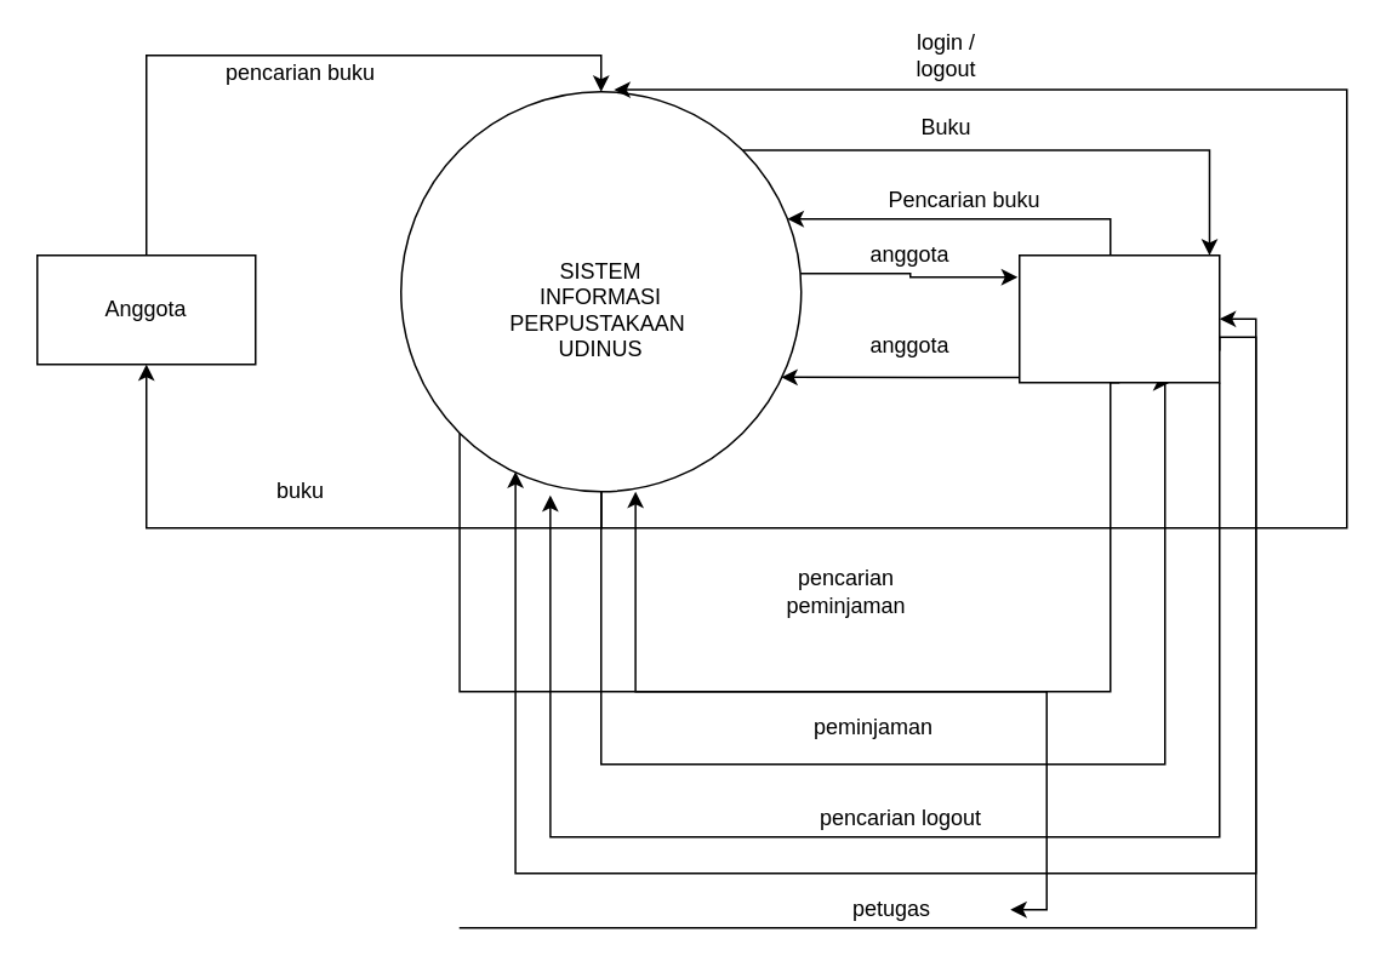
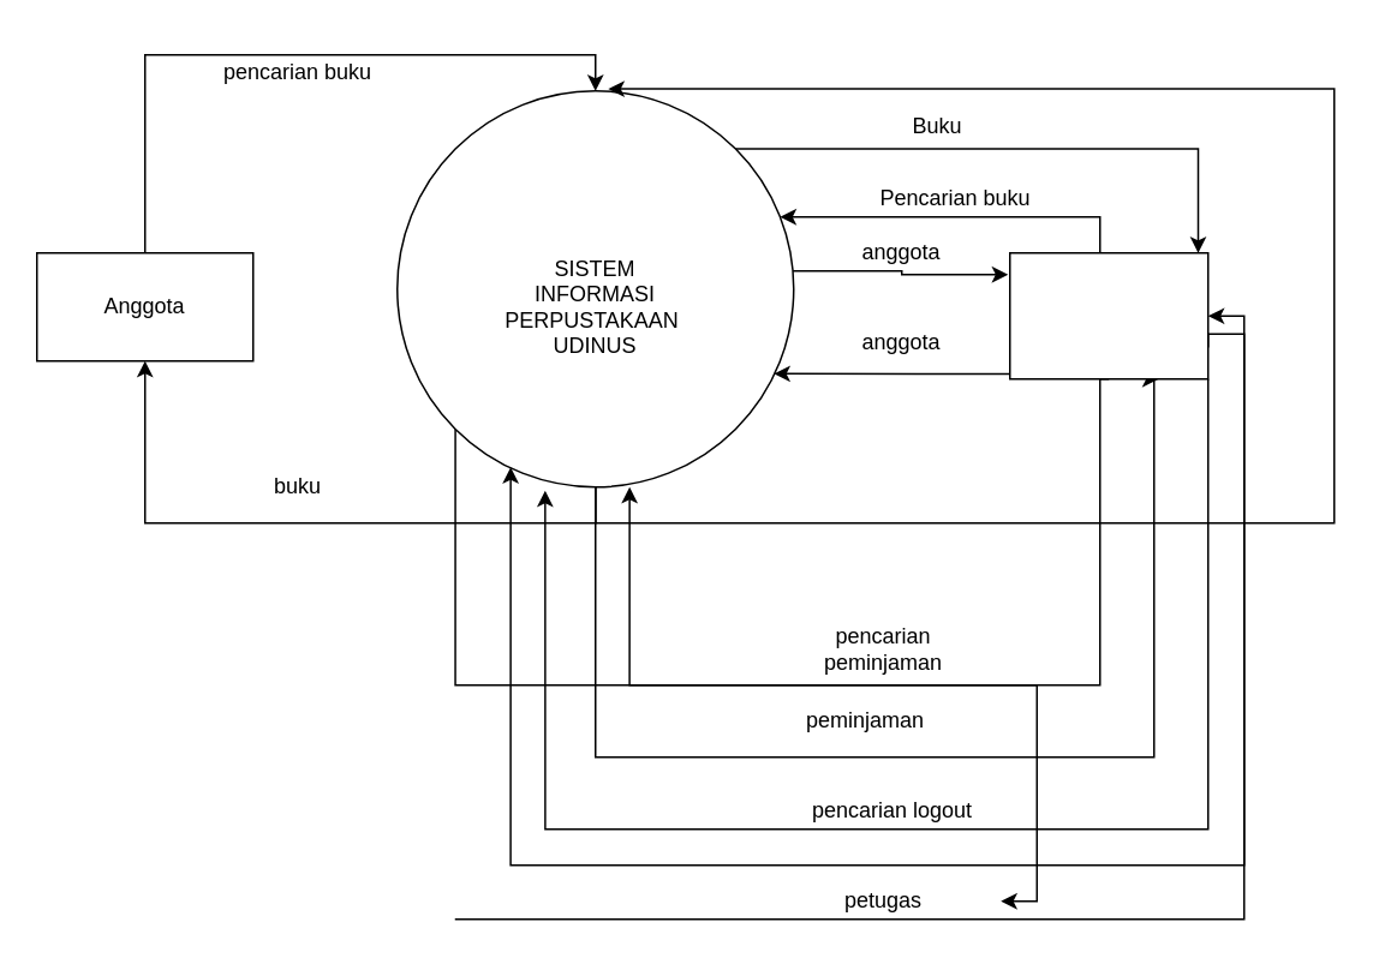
  <mxCell id="0" />
  <mxCell id="1" parent="0" />
  <mxCell id="2" style="edgeStyle=orthogonalEdgeStyle;rounded=0;orthogonalLoop=1;jettySize=auto;html=1;entryX=0.5;entryY=0;entryDx=0;entryDy=0;" edge="1" parent="1" source="3" target="9"><mxGeometry relative="1" as="geometry"><Array as="points"><mxPoint x="80" y="30" /><mxPoint x="330" y="30" /></Array></mxGeometry></mxCell>
  <mxCell id="3" value="" style="rounded=0;whiteSpace=wrap;html=1;" vertex="1" parent="1"><mxGeometry x="20" y="140" width="120" height="60" as="geometry" /></mxCell>
  <mxCell id="4" style="edgeStyle=orthogonalEdgeStyle;rounded=0;orthogonalLoop=1;jettySize=auto;html=1;entryX=0.5;entryY=1;entryDx=0;entryDy=0;" edge="1" parent="1" source="9" target="3"><mxGeometry relative="1" as="geometry"><Array as="points"><mxPoint x="330" y="290" /><mxPoint x="80" y="290" /></Array></mxGeometry></mxCell>
  <mxCell id="5" style="edgeStyle=orthogonalEdgeStyle;rounded=0;orthogonalLoop=1;jettySize=auto;html=1;exitX=0;exitY=1;exitDx=0;exitDy=0;entryX=1;entryY=0.5;entryDx=0;entryDy=0;" edge="1" parent="1" source="27" target="15"><mxGeometry relative="1" as="geometry"><Array as="points"><mxPoint x="252" y="510" /><mxPoint x="690" y="510" /><mxPoint x="690" y="170" /></Array></mxGeometry></mxCell>
  <mxCell id="6" style="edgeStyle=orthogonalEdgeStyle;rounded=0;orthogonalLoop=1;jettySize=auto;html=1;exitX=1;exitY=0;exitDx=0;exitDy=0;entryX=0.95;entryY=0;entryDx=0;entryDy=0;entryPerimeter=0;" edge="1" parent="1" source="9" target="15"><mxGeometry relative="1" as="geometry" /></mxCell>
  <mxCell id="7" style="edgeStyle=orthogonalEdgeStyle;rounded=0;orthogonalLoop=1;jettySize=auto;html=1;entryX=0.75;entryY=1;entryDx=0;entryDy=0;" edge="1" parent="1" source="9" target="15"><mxGeometry relative="1" as="geometry"><Array as="points"><mxPoint x="330" y="420" /><mxPoint x="640" y="420" /></Array></mxGeometry></mxCell>
  <mxCell id="8" style="edgeStyle=orthogonalEdgeStyle;rounded=0;orthogonalLoop=1;jettySize=auto;html=1;entryX=-0.009;entryY=0.171;entryDx=0;entryDy=0;entryPerimeter=0;" edge="1" parent="1" source="9" target="15"><mxGeometry relative="1" as="geometry"><Array as="points"><mxPoint x="500" y="150" /><mxPoint x="500" y="152" /></Array></mxGeometry></mxCell>
  <mxCell id="9" value="" style="ellipse;whiteSpace=wrap;html=1;aspect=fixed;" vertex="1" parent="1"><mxGeometry x="220" y="50" width="220" height="220" as="geometry" /></mxCell>
  <mxCell id="10" style="edgeStyle=orthogonalEdgeStyle;rounded=0;orthogonalLoop=1;jettySize=auto;html=1;exitX=0.5;exitY=0;exitDx=0;exitDy=0;" edge="1" parent="1" source="15" target="9"><mxGeometry relative="1" as="geometry"><Array as="points"><mxPoint x="610" y="120" /></Array></mxGeometry></mxCell>
  <mxCell id="11" style="edgeStyle=orthogonalEdgeStyle;rounded=0;orthogonalLoop=1;jettySize=auto;html=1;exitX=1;exitY=0.75;exitDx=0;exitDy=0;entryX=0.286;entryY=0.95;entryDx=0;entryDy=0;entryPerimeter=0;" edge="1" parent="1" source="15" target="9"><mxGeometry relative="1" as="geometry"><Array as="points"><mxPoint x="690" y="185" /><mxPoint x="690" y="480" /><mxPoint x="283" y="480" /></Array></mxGeometry></mxCell>
  <mxCell id="12" style="edgeStyle=orthogonalEdgeStyle;rounded=0;orthogonalLoop=1;jettySize=auto;html=1;exitX=1;exitY=1;exitDx=0;exitDy=0;entryX=0.373;entryY=1.009;entryDx=0;entryDy=0;entryPerimeter=0;" edge="1" parent="1" source="15" target="9"><mxGeometry relative="1" as="geometry"><Array as="points"><mxPoint x="670" y="460" /><mxPoint x="302" y="460" /></Array></mxGeometry></mxCell>
  <mxCell id="13" style="edgeStyle=orthogonalEdgeStyle;rounded=0;orthogonalLoop=1;jettySize=auto;html=1;exitX=0.5;exitY=1;exitDx=0;exitDy=0;entryX=0.586;entryY=1;entryDx=0;entryDy=0;entryPerimeter=0;" edge="1" parent="1" source="15" target="9"><mxGeometry relative="1" as="geometry"><Array as="points"><mxPoint x="610" y="380" /><mxPoint x="349" y="380" /></Array></mxGeometry></mxCell>
  <mxCell id="14" style="edgeStyle=orthogonalEdgeStyle;rounded=0;orthogonalLoop=1;jettySize=auto;html=1;exitX=0;exitY=1;exitDx=0;exitDy=0;entryX=0.95;entryY=0.714;entryDx=0;entryDy=0;entryPerimeter=0;" edge="1" parent="1" source="15" target="9"><mxGeometry relative="1" as="geometry"><Array as="points"><mxPoint x="560" y="207" /></Array></mxGeometry></mxCell>
  <mxCell id="15" value="" style="rounded=0;whiteSpace=wrap;html=1;" vertex="1" parent="1"><mxGeometry x="560" y="140" width="110" height="70" as="geometry" /></mxCell>
  <mxCell id="16" style="edgeStyle=orthogonalEdgeStyle;rounded=0;orthogonalLoop=1;jettySize=auto;html=1;exitX=0.5;exitY=1;exitDx=0;exitDy=0;entryX=0.532;entryY=-0.005;entryDx=0;entryDy=0;entryPerimeter=0;" edge="1" parent="1" source="9" target="9"><mxGeometry relative="1" as="geometry"><Array as="points"><mxPoint x="330" y="290" /><mxPoint x="740" y="290" /><mxPoint x="740" y="49" /></Array></mxGeometry></mxCell>
  <mxCell id="17" value="Anggota" style="text;html=1;strokeColor=none;fillColor=none;align=center;verticalAlign=middle;whiteSpace=wrap;rounded=0;" vertex="1" parent="1"><mxGeometry x="60" y="160" width="40" height="20" as="geometry" /></mxCell>
  <mxCell id="18" value="SISTEM INFORMASI PERPUSTAKAAN&amp;nbsp;&lt;br&gt;UDINUS" style="text;html=1;strokeColor=none;fillColor=none;align=center;verticalAlign=middle;whiteSpace=wrap;rounded=0;" vertex="1" parent="1"><mxGeometry x="310" y="160" width="40" height="20" as="geometry" /></mxCell>
- <mxCell id="19" value="login / logout" style="text;html=1;strokeColor=none;fillColor=none;align=center;verticalAlign=middle;whiteSpace=wrap;rounded=0;" vertex="1" parent="1"><mxGeometry x="500" y="20" width="40" height="20" as="geometry" /></mxCell>
  <mxCell id="20" value="Buku" style="text;html=1;strokeColor=none;fillColor=none;align=center;verticalAlign=middle;whiteSpace=wrap;rounded=0;" vertex="1" parent="1"><mxGeometry x="500" y="60" width="40" height="20" as="geometry" /></mxCell>
  <mxCell id="21" value="Pencarian buku" style="text;html=1;strokeColor=none;fillColor=none;align=center;verticalAlign=middle;whiteSpace=wrap;rounded=0;" vertex="1" parent="1"><mxGeometry x="480" y="100" width="100" height="20" as="geometry" /></mxCell>
  <mxCell id="22" value="anggota" style="text;html=1;strokeColor=none;fillColor=none;align=center;verticalAlign=middle;whiteSpace=wrap;rounded=0;" vertex="1" parent="1"><mxGeometry x="450" y="130" width="100" height="20" as="geometry" /></mxCell>
  <mxCell id="23" value="anggota" style="text;html=1;strokeColor=none;fillColor=none;align=center;verticalAlign=middle;whiteSpace=wrap;rounded=0;" vertex="1" parent="1"><mxGeometry x="450" y="180" width="100" height="20" as="geometry" /></mxCell>
- <mxCell id="24" value="pencarian peminjaman" style="text;html=1;strokeColor=none;fillColor=none;align=center;verticalAlign=middle;whiteSpace=wrap;rounded=0;" vertex="1" parent="1"><mxGeometry x="415" y="315" width="100" height="20" as="geometry" /></mxCell>
+ <mxCell id="24" value="pencarian peminjaman" style="text;html=1;strokeColor=none;fillColor=none;align=center;verticalAlign=middle;whiteSpace=wrap;rounded=0;" vertex="1" parent="1"><mxGeometry x="440" y="350" width="100" height="20" as="geometry" /></mxCell>
  <mxCell id="25" value="peminjaman" style="text;html=1;strokeColor=none;fillColor=none;align=center;verticalAlign=middle;whiteSpace=wrap;rounded=0;" vertex="1" parent="1"><mxGeometry x="430" y="390" width="100" height="20" as="geometry" /></mxCell>
  <mxCell id="26" value="pencarian logout" style="text;html=1;strokeColor=none;fillColor=none;align=center;verticalAlign=middle;whiteSpace=wrap;rounded=0;" vertex="1" parent="1"><mxGeometry x="430" y="440" width="130" height="20" as="geometry" /></mxCell>
  <mxCell id="27" value="petugas" style="text;html=1;strokeColor=none;fillColor=none;align=center;verticalAlign=middle;whiteSpace=wrap;rounded=0;" vertex="1" parent="1"><mxGeometry x="425" y="490" width="130" height="20" as="geometry" /></mxCell>
  <mxCell id="28" style="edgeStyle=orthogonalEdgeStyle;rounded=0;orthogonalLoop=1;jettySize=auto;html=1;exitX=0;exitY=1;exitDx=0;exitDy=0;entryX=1;entryY=0.5;entryDx=0;entryDy=0;" edge="1" parent="1" source="9" target="27"><mxGeometry relative="1" as="geometry"><mxPoint x="252.218" y="237.782" as="sourcePoint" /><mxPoint x="670" y="175" as="targetPoint" /><Array as="points" /></mxGeometry></mxCell>
  <mxCell id="29" value="buku" style="text;html=1;strokeColor=none;fillColor=none;align=center;verticalAlign=middle;whiteSpace=wrap;rounded=0;" vertex="1" parent="1"><mxGeometry x="100" y="260" width="130" height="20" as="geometry" /></mxCell>
  <mxCell id="30" value="pencarian buku" style="text;html=1;strokeColor=none;fillColor=none;align=center;verticalAlign=middle;whiteSpace=wrap;rounded=0;" vertex="1" parent="1"><mxGeometry x="100" y="30" width="130" height="20" as="geometry" /></mxCell>
